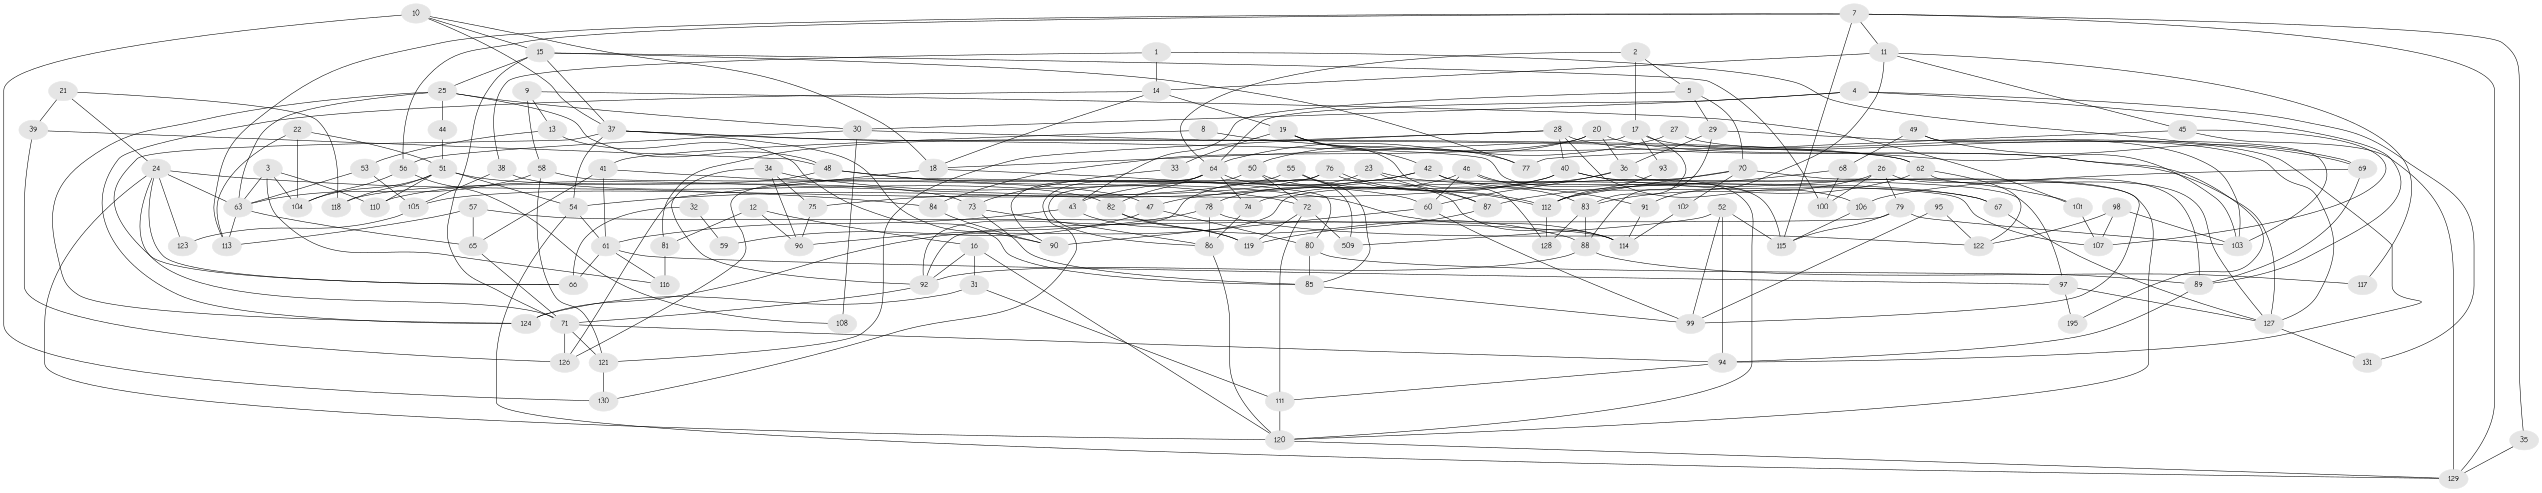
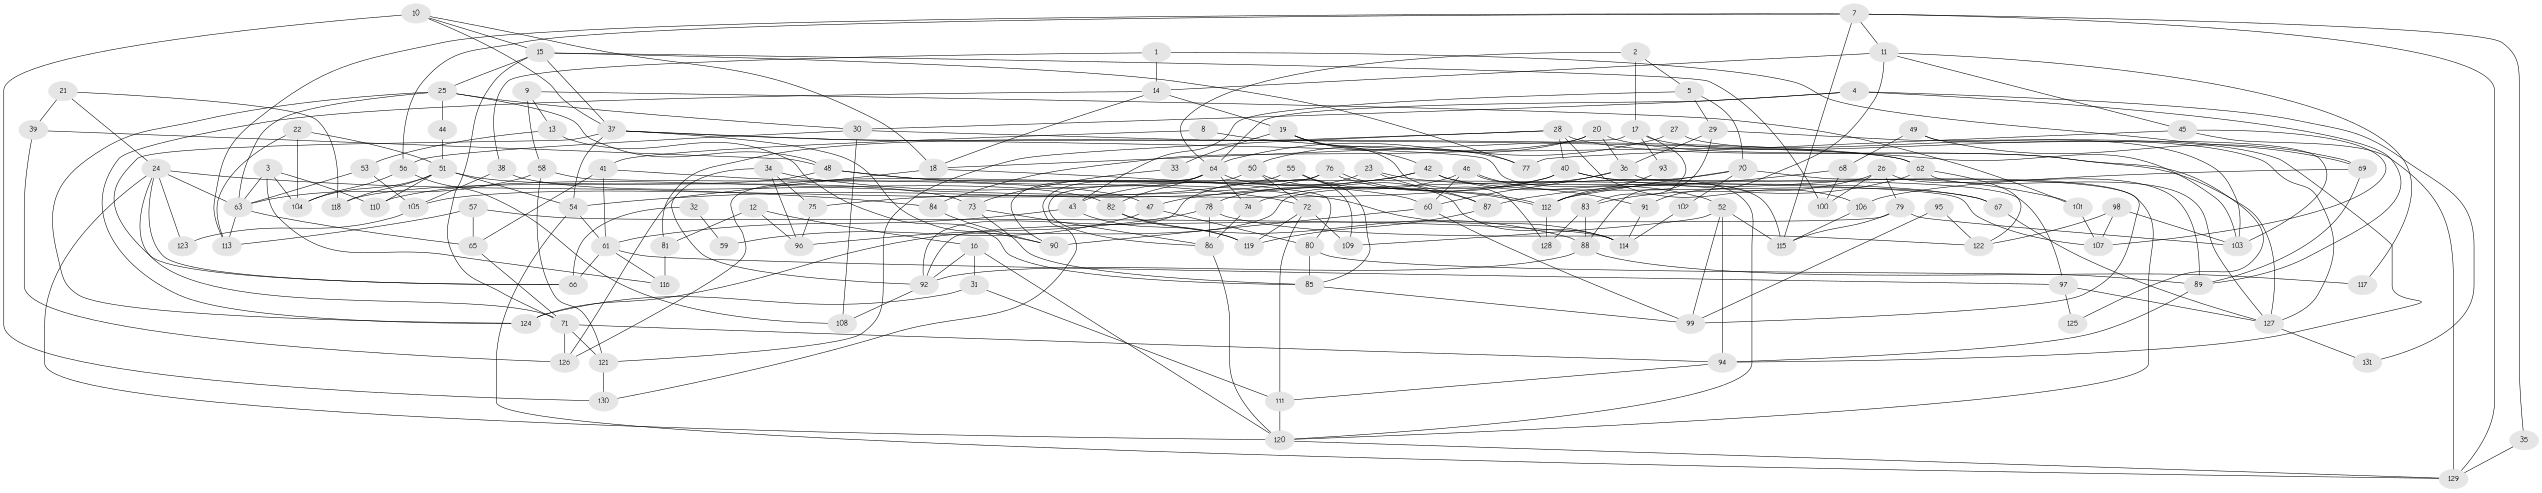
  graph {
    fontname="Comic Neue"
    node [color=gray90 fontname="Comic Neue" style=filled]
    edge [fontname="Comic Neue"]
    1
    14
    38
    69
    18
    19
    124
    82
    105
    89
    106
    2
    5
    17
    64
    29
    43
    70
    83
    93
    127
    126
    90
    74
-   109 [label=509]
+   109
    3
    63
    104
    110
    116
    113
    65
    4
    30
    131
    56
    62
    108
    94
    36
    88
    61
    119
    112
    99
    102
    34
    96
    92
    75
    114
    44
    51
    7
    11
    35
    115
    129
    45
    91
    117
    8
    41
    103
    47
    9
    13
    58
    101
    53
    85
    121
    107
    10
    15
    37
    130
    25
    71
    77
    100
    80
    66
    54
    12
    16
    81
    31
    120
    33
    42
    128
    48
    111
    73
    67
    20
    50
    84
-   125 [label=195]
+   125
    60
    72
    21
    24
    39
    118
    123
    22
    23
    87
    26
    79
    27
    28
    40
    97
    122
    32
    59
    86
    46
    78
    49
    68
    52
    55
    57
    76
    95
    98
    1 -- 14
    1 -- 38
    1 -- 69
    14 -- 18
    14 -- 19
    14 -- 124
    38 -- 82
    38 -- 105
    69 -- 89
    69 -- 106
    18 -- 126
    18 -- 80
    19 -- 77
    19 -- 33
    19 -- 42
    19 -- 128
    82 -- 88
    82 -- 119
    105 -- 123
    89 -- 94
    106 -- 115
    2 -- 5
    2 -- 17
    2 -- 64
    5 -- 29
    5 -- 43
    5 -- 70
    17 -- 18
    17 -- 83
    17 -- 93
    17 -- 127
    64 -- 82
    64 -- 126
    64 -- 90
    64 -- 74
    64 -- 109
    29 -- 94
    29 -- 36
    29 -- 88
    43 -- 61
    43 -- 119
    70 -- 124
    70 -- 112
    70 -- 99
    70 -- 102
    83 -- 88
    83 -- 128
    93 -- 112
    127 -- 131
    74 -- 86
    3 -- 63
    3 -- 104
    3 -- 110
    3 -- 116
    63 -- 113
    63 -- 65
    65 -- 71
    4 -- 89
    4 -- 64
    4 -- 30
    4 -- 131
    30 -- 56
    30 -- 62
    30 -- 108
    56 -- 104
    56 -- 108
    62 -- 83
    62 -- 127
    62 -- 122
    94 -- 111
    36 -- 47
    36 -- 120
    36 -- 60
    88 -- 92
    88 -- 117
    61 -- 116
    61 -- 66
    61 -- 97
    112 -- 128
    102 -- 114
    34 -- 96
    34 -- 92
    34 -- 75
    34 -- 114
-   92 -- 71
+   92 -- 108
    75 -- 96
    44 -- 51
    51 -- 104
    51 -- 110
    51 -- 54
    51 -- 73
    51 -- 118
    7 -- 113
    7 -- 56
    7 -- 11
    7 -- 35
    7 -- 115
    7 -- 129
    11 -- 14
    11 -- 45
    11 -- 91
    11 -- 117
    35 -- 129
    45 -- 129
    45 -- 107
    45 -- 77
    91 -- 114
    8 -- 41
    8 -- 103
    41 -- 65
    41 -- 61
    41 -- 47
    47 -- 80
    47 -- 59
    9 -- 13
    9 -- 58
    9 -- 101
    13 -- 53
    13 -- 85
    58 -- 63
    58 -- 121
    58 -- 107
    101 -- 107
    53 -- 105
    53 -- 63
    85 -- 99
    121 -- 130
    10 -- 18
    10 -- 15
    10 -- 37
    10 -- 130
    15 -- 37
    15 -- 25
    15 -- 71
    15 -- 77
    15 -- 100
    37 -- 90
    37 -- 62
    37 -- 115
    37 -- 66
    37 -- 54
    25 -- 124
    25 -- 63
    25 -- 30
    25 -- 44
    25 -- 48
    71 -- 126
    71 -- 94
    71 -- 121
    80 -- 89
    80 -- 85
    54 -- 61
    54 -- 129
    12 -- 96
    12 -- 16
    12 -- 81
    16 -- 92
    16 -- 31
    16 -- 120
    81 -- 116
    31 -- 124
    31 -- 111
    120 -- 129
    33 -- 73
    42 -- 43
-   42 -- 83
+   42 -- 52
    42 -- 54
    42 -- 67
    48 -- 60
    48 -- 72
    48 -- 118
    111 -- 120
    73 -- 85
    73 -- 86
    67 -- 127
    20 -- 36
    20 -- 50
    20 -- 84
    20 -- 125
    50 -- 114
    50 -- 130
    50 -- 72
    84 -- 90
    60 -- 90
    60 -- 99
    72 -- 109
    72 -- 119
    72 -- 111
    21 -- 24
    21 -- 39
    21 -- 118
    24 -- 63
    24 -- 71
    24 -- 66
    24 -- 120
    24 -- 84
    24 -- 123
    39 -- 126
    39 -- 48
    22 -- 104
    22 -- 113
    22 -- 51
    23 -- 92
    23 -- 67
    23 -- 87
    87 -- 119
    26 -- 89
    26 -- 112
    26 -- 100
    26 -- 79
    79 -- 92
    79 -- 115
    79 -- 103
    27 -- 64
    27 -- 103
    28 -- 106
    28 -- 127
    28 -- 121
    28 -- 81
    28 -- 40
    40 -- 74
    40 -- 75
    40 -- 101
    40 -- 97
    97 -- 127
    97 -- 125
    32 -- 66
    32 -- 59
    86 -- 120
    46 -- 91
    46 -- 120
    46 -- 60
    46 -- 78
    78 -- 96
    78 -- 122
    78 -- 86
    49 -- 69
    49 -- 103
    49 -- 68
    68 -- 100
    68 -- 87
    52 -- 109
    52 -- 94
    52 -- 99
    52 -- 115
    55 -- 105
    55 -- 85
    55 -- 87
    57 -- 113
    57 -- 65
    57 -- 114
    76 -- 110
    76 -- 112
    76 -- 112
    76 -- 86
    95 -- 99
    95 -- 122
    98 -- 103
    98 -- 107
    98 -- 122
  }
